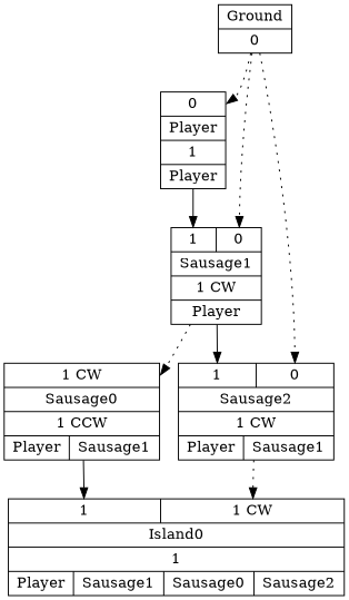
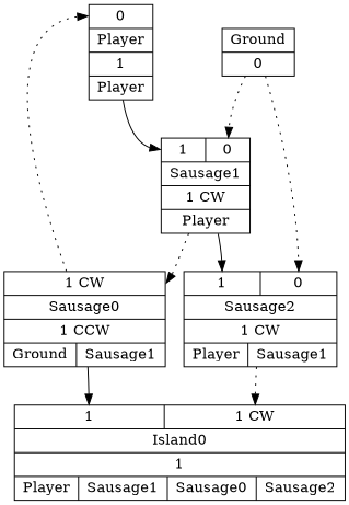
  digraph {
    node [shape=record]
    edge [headport=GroundP style=dotted]
    n1 [label="{{<GroundP>0}|{Player}|<PlayerOUT>1|{Player}}"]
    n2 [label="{{<Player>1|<GroundP>0}|{Sausage1}|<Sausage1OUT>1 CW|{Player}}"]
    n3 [label="{{<Sausage1>1|<GroundP>0}|{Sausage2}|<Sausage2OUT>1 CW|{Player|Sausage1}}"]
-   n4 [label="{{<Sausage1P>1 CW}|{Sausage0}|<Sausage0OUT>1 CCW|{Player|Sausage1}}"]
+   n4 [label="{{<Sausage1P>1 CW}|{Sausage0}|<Sausage0OUT>1 CCW|{Ground|Sausage1}}"]
    n5 [label="{{Ground}|<GroundOUT>0}"]
    n6 [label="{{<Sausage0>1|<Sausage2P>1 CW}|{Island0}|<Island0OUT>1|{Player|Sausage1|Sausage0|Sausage2}}"]
    n1 -> n2 [headport=Player style=""]
    n2 -> n3 [headport=Sausage1 style=""]
    n2 -> n4 [headport=Sausage1P]
    n3 -> n6 [headport=Sausage2P]
    n4 -> n6 [headport=Sausage0 style=""]
-   n5 -> n1
+   n4 -> n1
    n5 -> n2
    n5 -> n3
  }
